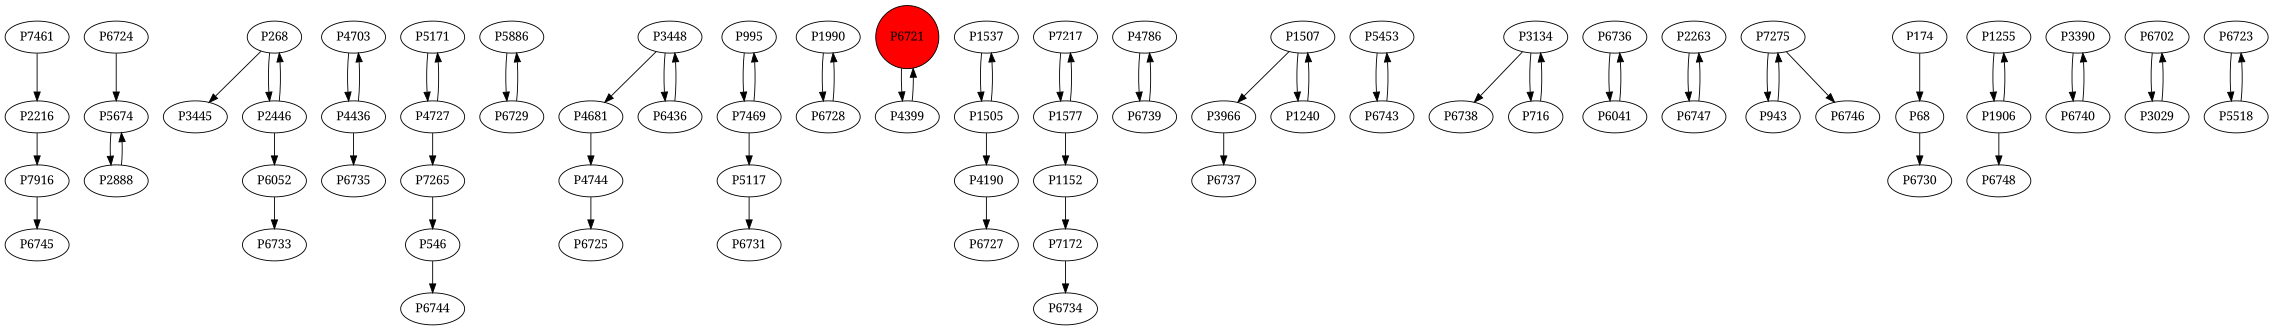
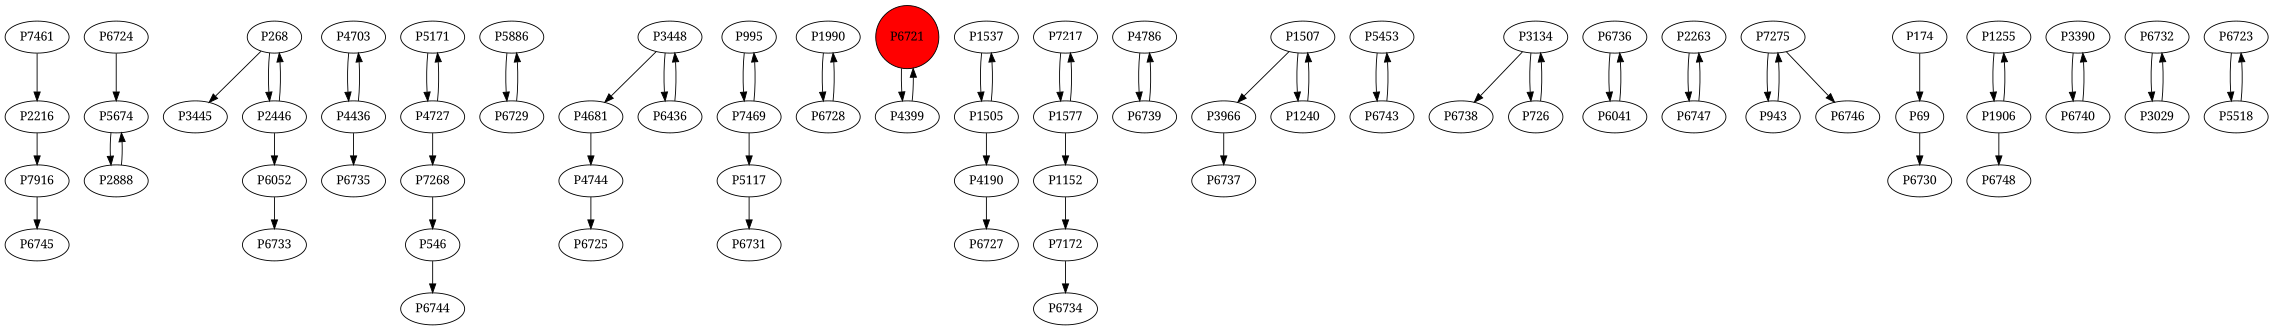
  digraph {
    fontname="Noto Serif"
    node [fontname="Noto Serif"]
    edge [fontname="Noto Serif"]
    P7916
    P6745
    P5674
    P2888
    P6724
    P268
    P3445
    P2446
    P6052
    P6733
    P4703
    P4436
    P6735
    P5171
    P4727
-   P7268 [label=P7265]
+   P7268
    P546
    P2216
    P7461
    P5886
    P6729
    P3448
    P4681
    P6436
    P4744
    P6725
    P995
    P7469
    P5117
    P6731
    P1990
    P6728
    P6744
    P6721 [fillcolor=red shape=circle style=filled]
    P4399
    n36 [label=P1537]
    P1505
    P4190
    P6727
    P7217
    P1577
    P1152
    P7172
    P4786
    P6739
    P3966
    P6737
    P5453
    P6743
    P3134
    P6738
-   P716
+   P716 [label=P726]
    P6736
    P6041
    P2263
    P6747
    P7275
    P943
    P6746
-   P68
+   P68 [label=P69]
    P6730
    P1255
    P1906
    P6748
    P3390
    P6740
-   P6732 [label=P6702]
+   P6732
    P3029
    P6734
    P6723
    P5518
    P174
    P1507
    P1240
    P7916 -> P6745
    P5674 -> P2888
    P2888 -> P5674
    P6724 -> P5674
    P268 -> P3445
    P268 -> P2446
    P2446 -> P268
    P2446 -> P6052
    P6052 -> P6733
    P4703 -> P4436
    P4436 -> P4703
    P4436 -> P6735
    P5171 -> P4727
    P4727 -> P5171
    P4727 -> P7268
    P7268 -> P546
    P546 -> P6744
    P2216 -> P7916
    P7461 -> P2216
    P5886 -> P6729
    P6729 -> P5886
    P3448 -> P4681
    P3448 -> P6436
    P4681 -> P4744
    P6436 -> P3448
    P4744 -> P6725
    P995 -> P7469
    P7469 -> P995
    P7469 -> P5117
    P5117 -> P6731
    P1990 -> P6728
    P6728 -> P1990
    P6721 -> P4399
    P4399 -> P6721
    n36 -> P1505
    P1505 -> n36
    P1505 -> P4190
    P4190 -> P6727
    P7217 -> P1577
    P1577 -> P7217
    P1577 -> P1152
    P1152 -> P7172
    P7172 -> P6734
    P4786 -> P6739
    P6739 -> P4786
    P3966 -> P6737
    P5453 -> P6743
    P6743 -> P5453
    P3134 -> P6738
    P3134 -> P716
    P716 -> P3134
    P6736 -> P6041
    P6041 -> P6736
    P2263 -> P6747
    P6747 -> P2263
    P7275 -> P943
    P7275 -> P6746
    P943 -> P7275
    P68 -> P6730
    P1255 -> P1906
    P1906 -> P1255
    P1906 -> P6748
    P3390 -> P6740
    P6740 -> P3390
    P6732 -> P3029
    P3029 -> P6732
    P6723 -> P5518
    P5518 -> P6723
    P174 -> P68
    P1507 -> P3966
    P1507 -> P1240
    P1240 -> P1507
  }
